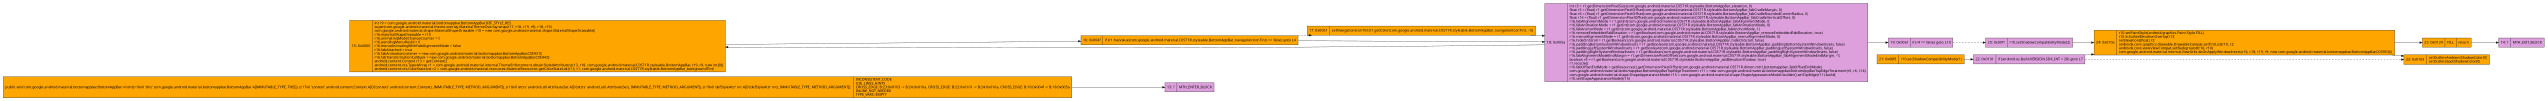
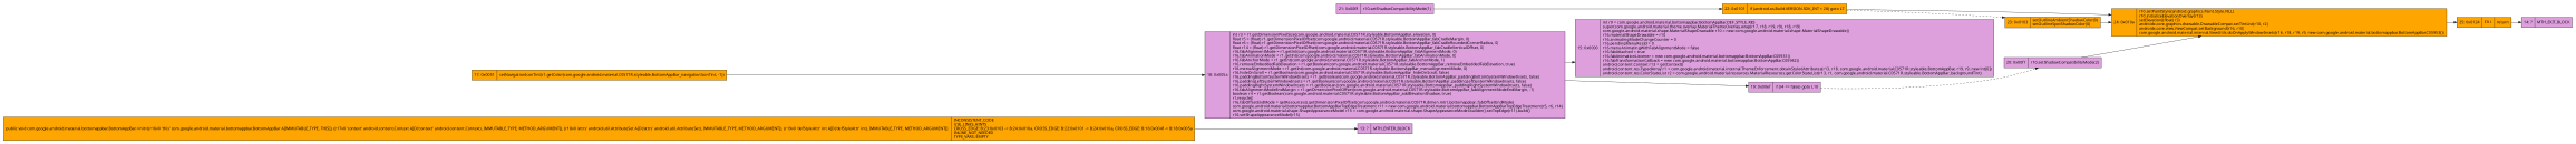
  digraph {
    fontname="Noto Sans"
    rankdir=LR
    node [fillcolor=orange fontname="Noto Sans" shape=record style=filled]
    edge [fontname="Noto Sans"]
    n1 [fillcolor=plum label="{13\:\ ?|MTH_ENTER_BLOCK\l}"]
-   n2 [label="{15\:\ 0x0000|int r9 = com.google.android.material.bottomappbar.BottomAppBar.DEF_STYLE_RES\lsuper(com.google.android.material.theme.overlay.MaterialThemeOverlay.wrap(r17, r18, r19, r9), r18, r19)\lcom.google.android.material.shape.MaterialShapeDrawable r10 = new com.google.android.material.shape.MaterialShapeDrawable()\lr16.materialShapeDrawable = r10\lr16.animatingModeChangeCounter = 0\lr16.pendingMenuResId = 0\lr16.menuAnimatingWithFabAlignmentMode = false\lr16.fabAttached = true\lr16.fabAnimationListener = new com.google.android.material.bottomappbar.BottomAppBar.C05931()\lr16.fabTransformationCallback = new com.google.android.material.bottomappbar.BottomAppBar.C05942()\landroid.content.Context r13 = getContext()\landroid.content.res.TypedArray r1 = com.google.android.material.internal.ThemeEnforcement.obtainStyledAttributes(r13, r18, com.google.android.material.C0571R.styleable.BottomAppBar, r19, r9, new int[0])\landroid.content.res.ColorStateList r2 = com.google.android.material.resources.MaterialResources.getColorStateList(r13, r1, com.google.android.material.C0571R.styleable.BottomAppBar_backgroundTint)\l}"]
-   n3 [label="{16\:\ 0x004f|if (r1.hasValue(com.google.android.material.C0571R.styleable.BottomAppBar_navigationIconTint) == false) goto L4\l}"]
+   n2 [fillcolor=plum label="{15\:\ 0x0000|int r9 = com.google.android.material.bottomappbar.BottomAppBar.DEF_STYLE_RES\lsuper(com.google.android.material.theme.overlay.MaterialThemeOverlay.wrap(r17, r18, r19, r9), r18, r19)\lcom.google.android.material.shape.MaterialShapeDrawable r10 = new com.google.android.material.shape.MaterialShapeDrawable()\lr16.materialShapeDrawable = r10\lr16.animatingModeChangeCounter = 0\lr16.pendingMenuResId = 0\lr16.menuAnimatingWithFabAlignmentMode = false\lr16.fabAttached = true\lr16.fabAnimationListener = new com.google.android.material.bottomappbar.BottomAppBar.C05931()\lr16.fabTransformationCallback = new com.google.android.material.bottomappbar.BottomAppBar.C05942()\landroid.content.Context r13 = getContext()\landroid.content.res.TypedArray r1 = com.google.android.material.internal.ThemeEnforcement.obtainStyledAttributes(r13, r18, com.google.android.material.C0571R.styleable.BottomAppBar, r19, r9, new int[0])\landroid.content.res.ColorStateList r2 = com.google.android.material.resources.MaterialResources.getColorStateList(r13, r1, com.google.android.material.C0571R.styleable.BottomAppBar_backgroundTint)\l}"]
    n4 [label="{17\:\ 0x0051|setNavigationIconTint(r1.getColor(com.google.android.material.C0571R.styleable.BottomAppBar_navigationIconTint, \-1))\l}"]
    n5 [fillcolor=plum label="{18\:\ 0x005a|int r3 = r1.getDimensionPixelSize(com.google.android.material.C0571R.styleable.BottomAppBar_elevation, 0)\lfloat r5 = (float) r1.getDimensionPixelOffset(com.google.android.material.C0571R.styleable.BottomAppBar_fabCradleMargin, 0)\lfloat r6 = (float) r1.getDimensionPixelOffset(com.google.android.material.C0571R.styleable.BottomAppBar_fabCradleRoundedCornerRadius, 0)\lfloat r14 = (float) r1.getDimensionPixelOffset(com.google.android.material.C0571R.styleable.BottomAppBar_fabCradleVerticalOffset, 0)\lr16.fabAlignmentMode = r1.getInt(com.google.android.material.C0571R.styleable.BottomAppBar_fabAlignmentMode, 0)\lr16.fabAnimationMode = r1.getInt(com.google.android.material.C0571R.styleable.BottomAppBar_fabAnimationMode, 0)\lr16.fabAnchorMode = r1.getInt(com.google.android.material.C0571R.styleable.BottomAppBar_fabAnchorMode, 1)\lr16.removeEmbeddedFabElevation = r1.getBoolean(com.google.android.material.C0571R.styleable.BottomAppBar_removeEmbeddedFabElevation, true)\lr16.menuAlignmentMode = r1.getInt(com.google.android.material.C0571R.styleable.BottomAppBar_menuAlignmentMode, 0)\lr16.hideOnScroll = r1.getBoolean(com.google.android.material.C0571R.styleable.BottomAppBar_hideOnScroll, false)\lr16.paddingBottomSystemWindowInsets = r1.getBoolean(com.google.android.material.C0571R.styleable.BottomAppBar_paddingBottomSystemWindowInsets, false)\lr16.paddingLeftSystemWindowInsets = r1.getBoolean(com.google.android.material.C0571R.styleable.BottomAppBar_paddingLeftSystemWindowInsets, false)\lr16.paddingRightSystemWindowInsets = r1.getBoolean(com.google.android.material.C0571R.styleable.BottomAppBar_paddingRightSystemWindowInsets, false)\lr16.fabAlignmentModeEndMargin = r1.getDimensionPixelOffset(com.google.android.material.C0571R.styleable.BottomAppBar_fabAlignmentModeEndMargin, \-1)\lboolean r4 = r1.getBoolean(com.google.android.material.C0571R.styleable.BottomAppBar_addElevationShadow, true)\lr1.recycle()\lr16.fabOffsetEndMode = getResources().getDimensionPixelOffset(com.google.android.material.C0571R.dimen.mtrl_bottomappbar_fabOffsetEndMode)\lcom.google.android.material.bottomappbar.BottomAppBarTopEdgeTreatment r11 = new com.google.android.material.bottomappbar.BottomAppBarTopEdgeTreatment(r5, r6, r14)\lcom.google.android.material.shape.ShapeAppearanceModel r15 = com.google.android.material.shape.ShapeAppearanceModel.builder().setTopEdge(r11).build()\lr10.setShapeAppearanceModel(r15)\l}"]
    n6 [fillcolor=plum label="{19\:\ 0x00ef|if (r4 == false) goto L10\l}"]
    n7 [fillcolor=plum label="{20\:\ 0x00f1|r10.setShadowCompatibilityMode(2)\l}"]
    n8 [label="{24\:\ 0x010a|r10.setPaintStyle(android.graphics.Paint.Style.FILL)\lr10.initializeElevationOverlay(r13)\lsetElevation((float) r3)\landroidx.core.graphics.drawable.DrawableCompat.setTintList(r10, r2)\landroidx.core.view.ViewCompat.setBackground(r16, r10)\lcom.google.android.material.internal.ViewUtils.doOnApplyWindowInsets(r16, r18, r19, r9, new com.google.android.material.bottomappbar.BottomAppBar.C05953())\l}"]
-   n9 [label="{21\:\ 0x00f8|r10.setShadowCompatibilityMode(1)\l}"]
-   n10 [fillcolor=plum label="{22\:\ 0x0101|if (android.os.Build.VERSION.SDK_INT \< 28) goto L7\l}"]
+   n9 [fillcolor=plum label="{21\:\ 0x00f8|r10.setShadowCompatibilityMode(1)\l}"]
+   n10 [label="{22\:\ 0x0101|if (android.os.Build.VERSION.SDK_INT \< 28) goto L7\l}"]
    n11 [label="{25\:\ 0x0124|FILL\l|return\l}"]
    n12 [fillcolor=plum label="{14\:\ ?|MTH_EXIT_BLOCK\l}"]
    n13 [label="{23\:\ 0x0103|setOutlineAmbientShadowColor(0)\lsetOutlineSpotShadowColor(0)\l}"]
    n14 [label="{public void com.google.android.material.bottomappbar.BottomAppBar.\<init\>((r16v0 'this' com.google.android.material.bottomappbar.BottomAppBar A[IMMUTABLE_TYPE, THIS]), (r17v0 'context' android.content.Context A[D('context' android.content.Context), IMMUTABLE_TYPE, METHOD_ARGUMENT]), (r18v0 'attrs' android.util.AttributeSet A[D('attrs' android.util.AttributeSet), IMMUTABLE_TYPE, METHOD_ARGUMENT]), (r19v0 'defStyleAttr' int A[D('defStyleAttr' int), IMMUTABLE_TYPE, METHOD_ARGUMENT]))  | INCONSISTENT_CODE\lUSE_LINES_HINTS\lCROSS_EDGE: B:23:0x0103 \-\> B:24:0x010a, CROSS_EDGE: B:22:0x0101 \-\> B:24:0x010a, CROSS_EDGE: B:16:0x004f \-\> B:18:0x005a\lINLINE_NOT_NEEDED\lTYPE_VARS: EMPTY\l}"]
-   n2 -> n3
-   n3 -> n4 [style=dashed]
-   n3 -> n5
    n4 -> n5
    n5 -> n2
    n5 -> n6
    n6 -> n7 [style=dashed]
    n7 -> n8
    n8 -> n11
    n9 -> n10
    n10 -> n8
    n10 -> n13 [style=dashed]
    n11 -> n12
-   n8 -> n13
+   n13 -> n8
    n14 -> n1
  }
